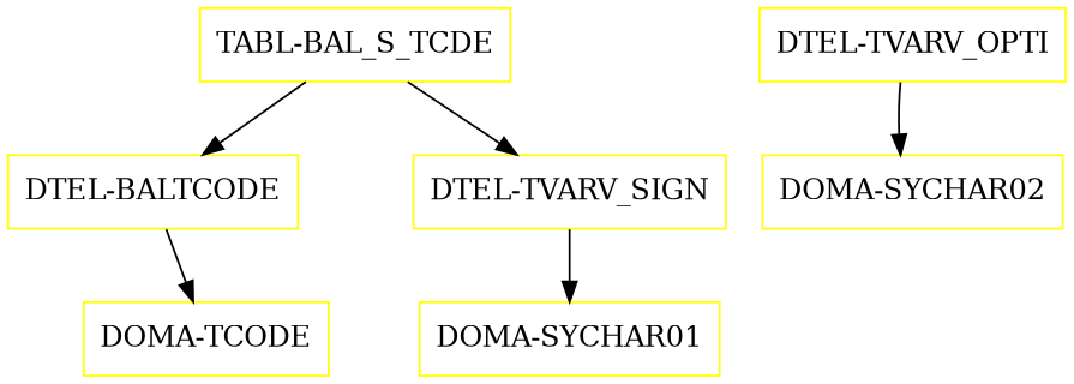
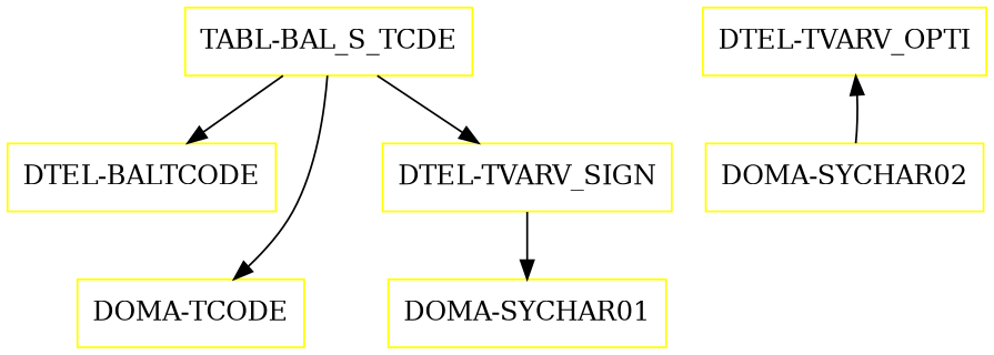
  digraph {
    node [color=yellow shape=box]
    "TABL-BAL_S_TCDE"
    "DTEL-BALTCODE"
    "DTEL-TVARV_SIGN"
    "DOMA-TCODE"
    "DTEL-TVARV_OPTI"
    "DOMA-SYCHAR02"
    "DOMA-SYCHAR01"
    "TABL-BAL_S_TCDE" -> "DTEL-BALTCODE"
    "TABL-BAL_S_TCDE" -> "DTEL-TVARV_SIGN"
-   "DTEL-BALTCODE" -> "DOMA-TCODE"
+   "TABL-BAL_S_TCDE" -> "DOMA-TCODE"
    "DTEL-TVARV_SIGN" -> "DOMA-SYCHAR01"
-   "DTEL-TVARV_OPTI" -> "DOMA-SYCHAR02"
+   "DOMA-SYCHAR02" -> "DTEL-TVARV_OPTI"
  }
